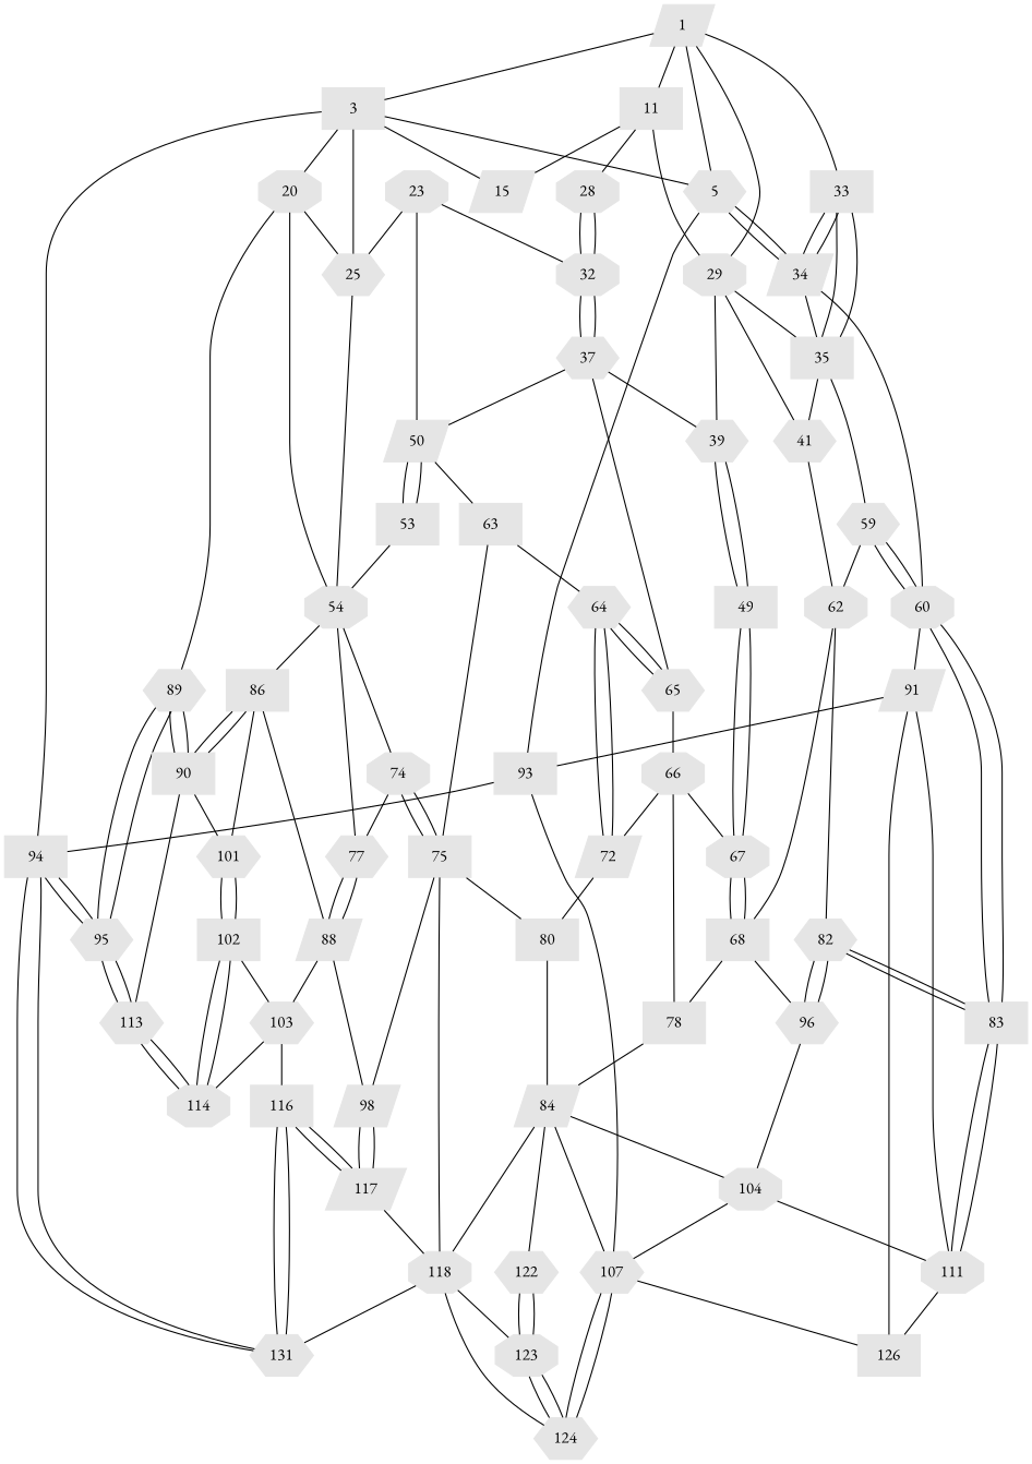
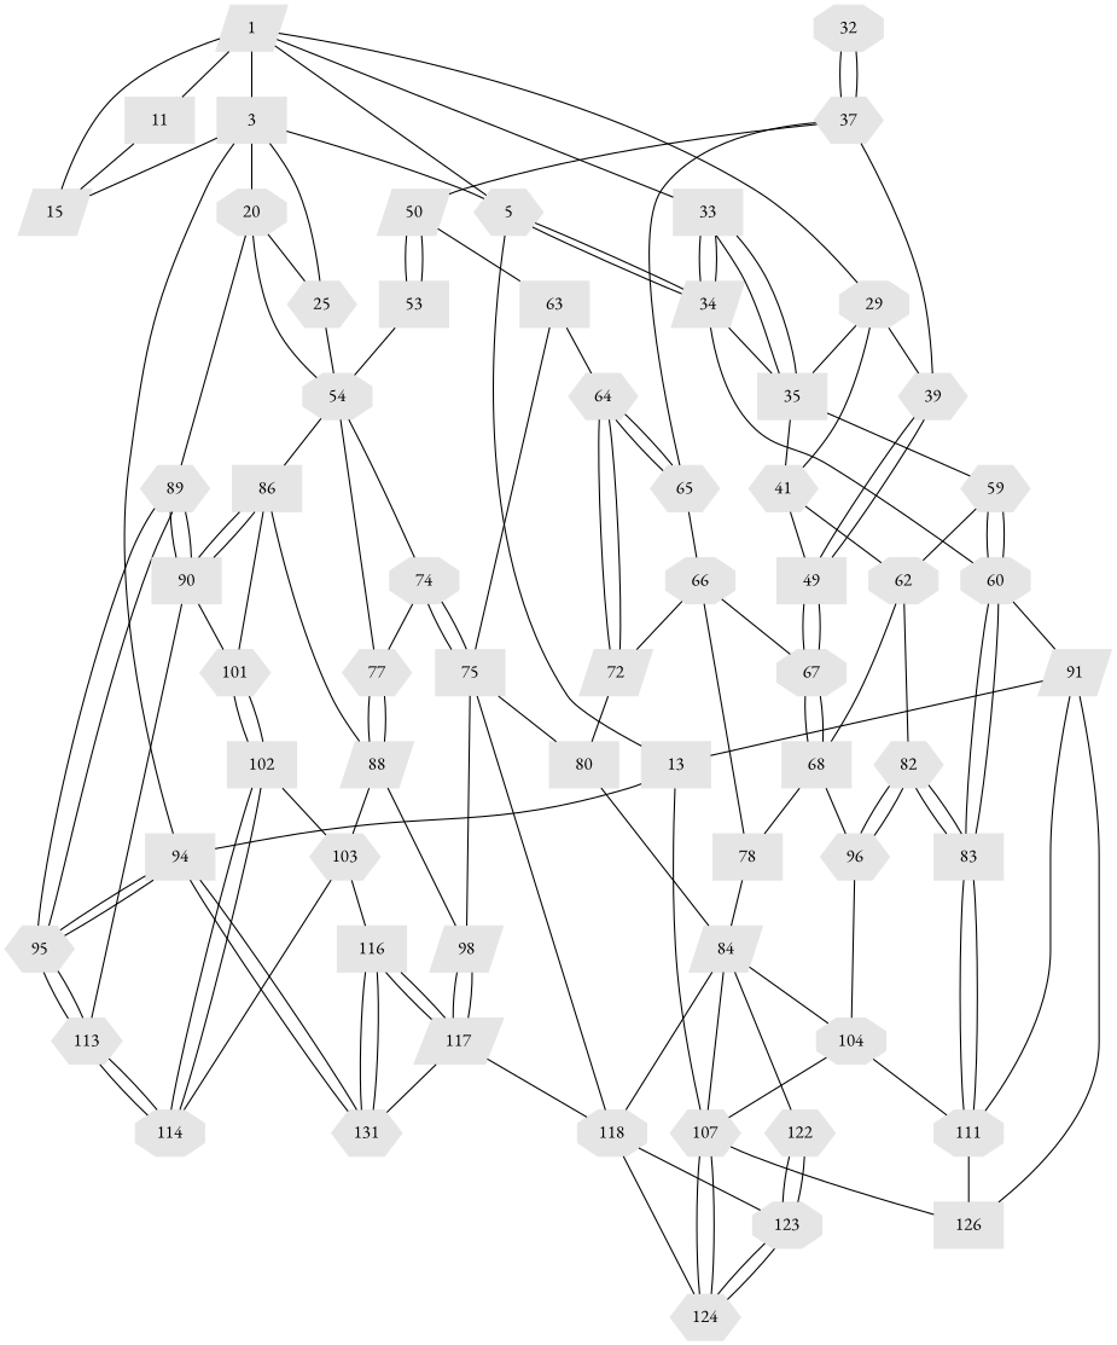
  graph {
    fontname="EB Garamond"
    node [color=gray90 fontname="EB Garamond" shape=hexagon style=filled]
    edge [fontname="EB Garamond"]
    1 [shape=parallelogram super="+2+7"]
    3 [shape=box super="+4+17"]
    5 [super="+6"]
    11 [shape=box super="+19+12"]
    15 [shape=parallelogram super="+18+16"]
    29 [shape=octagon super="+30+36"]
    33 [shape=box]
    20 [shape=octagon super="+57+21"]
    25 [super="+52+26"]
    94 [shape=box]
    34 [shape=parallelogram super="+43"]
-   93 [shape=box]
-   28 [shape=octagon]
+   93 [shape=box label=13]
    35 [shape=box super="+42"]
    39
    41 [super="+46"]
    54 [shape=octagon super="+55+58"]
    89
    95
    131
    60 [shape=octagon super="+61"]
    107 [super="+108"]
    32 [shape=octagon]
-   23 [shape=octagon super="+24"]
    50 [shape=parallelogram super="+51"]
    74 [shape=octagon]
    77
    86 [shape=box super="+87"]
    90 [shape=box super="+100"]
    37 [super="+38"]
    53 [shape=box]
    63 [shape=box]
    59
    49 [shape=box]
    62 [shape=octagon super="+69"]
    65
    83 [shape=box]
    91 [shape=parallelogram super="+92"]
    66 [shape=octagon super="+73"]
    67 [shape=octagon]
    68 [shape=box super="+79"]
    82
    64
    75 [shape=box super="+99+76"]
    88 [shape=parallelogram super="+97"]
    101
    111 [shape=octagon super="+112"]
    126 [shape=box]
    78 [shape=box]
    96
    72 [shape=parallelogram]
    80 [shape=box super="+81"]
    98 [shape=parallelogram]
    118 [shape=octagon super="+119+120"]
    84 [shape=parallelogram super="+85+105"]
    104 [shape=octagon super="+109"]
    117 [shape=parallelogram]
    124 [super="+127"]
    123 [shape=octagon]
    103 [super="+115"]
    122
    113
    102 [shape=box]
    114 [shape=octagon]
    116 [shape=box]
    1 -- 3
    1 -- 5
    1 -- 11 [weight=2]
+   1 -- 15
    1 -- 29
    1 -- 33
    3 -- 5
    3 -- 15
    3 -- 20 [weight=2]
    3 -- 25
    3 -- 94
    5 -- 34
    5 -- 34
    5 -- 93
    11 -- 15
-   11 -- 29 [weight=2]
-   11 -- 28 [weight=2]
    29 -- 35
    29 -- 39
    29 -- 41
    33 -- 34
    33 -- 34
    33 -- 35
    33 -- 35
    20 -- 25
    20 -- 54
    20 -- 89
    25 -- 54
    94 -- 95
    94 -- 95
    94 -- 131
    94 -- 131
    34 -- 35
    34 -- 60
    93 -- 94
    93 -- 107
-   28 -- 32
-   28 -- 32
    35 -- 41 [weight=2]
    35 -- 59
    39 -- 49
    39 -- 49
+   41 -- 49
    41 -- 62
    54 -- 74
    54 -- 77
    54 -- 86
    89 -- 95
    89 -- 95
    89 -- 90
    89 -- 90
    95 -- 113
    95 -- 113
    60 -- 83
    60 -- 83
    60 -- 91
    107 -- 126
    107 -- 124 [weight=2]
    107 -- 124
    32 -- 37
    32 -- 37
-   23 -- 25 [weight=2]
-   23 -- 32
-   23 -- 50
    50 -- 53
    50 -- 53
    50 -- 63
    74 -- 77
    74 -- 75
    74 -- 75
    77 -- 88
    77 -- 88
    86 -- 90
    86 -- 90
    86 -- 88
    86 -- 101
    90 -- 101
    90 -- 113
    37 -- 39
    37 -- 50
    37 -- 65
    53 -- 54
    63 -- 64
    63 -- 75
    59 -- 60
    59 -- 60
    59 -- 62
    49 -- 67
    49 -- 67
    62 -- 68
    62 -- 82
    65 -- 66
    83 -- 111
    83 -- 111
    91 -- 93
    91 -- 111
    91 -- 126
    66 -- 67
    66 -- 78
    66 -- 72
    67 -- 68
    67 -- 68
    68 -- 78
    68 -- 96
    82 -- 83
    82 -- 83
    82 -- 96
    82 -- 96
    64 -- 65
    64 -- 65
    64 -- 72
    64 -- 72
    75 -- 80
    75 -- 98
    75 -- 118
    88 -- 98
    88 -- 103
    101 -- 102
    101 -- 102
    111 -- 126
    78 -- 84
    96 -- 104
    72 -- 80
    80 -- 84 [weight=2]
    98 -- 117
    98 -- 117
-   118 -- 131
+   117 -- 131
    118 -- 124
    118 -- 123
    84 -- 107
    84 -- 118
    84 -- 104
    84 -- 122
    104 -- 107
    104 -- 111
    117 -- 118
    123 -- 124
    123 -- 124
    103 -- 114
    103 -- 116
    122 -- 123
    122 -- 123
    113 -- 114
    113 -- 114
    102 -- 103
    102 -- 114
    102 -- 114
    116 -- 131
    116 -- 131
    116 -- 117
    116 -- 117
  }
